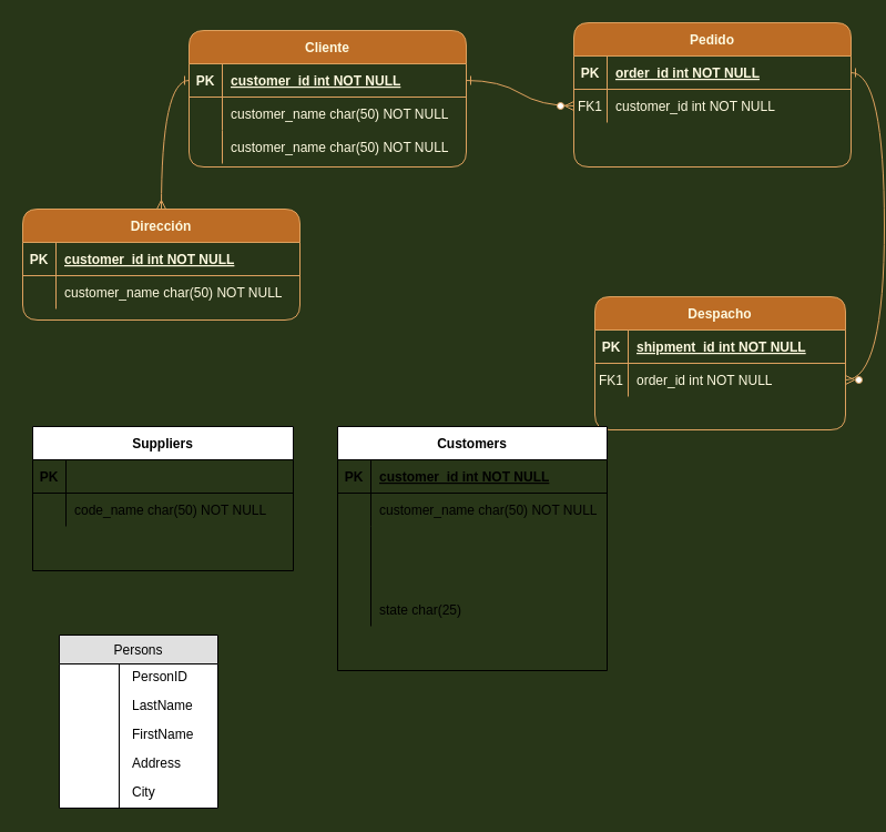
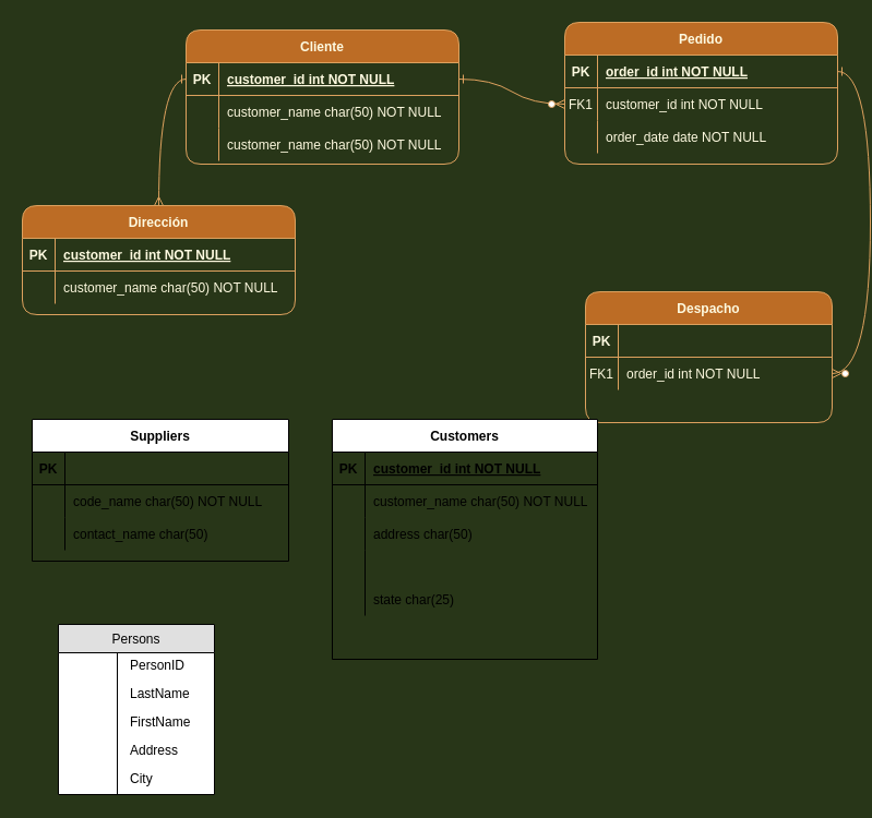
  <mxCell id="0" />
  <mxCell id="1" parent="0" />
  <mxCell id="2" value="" style="edgeStyle=entityRelationEdgeStyle;endArrow=ERzeroToMany;startArrow=ERone;endFill=1;startFill=0;labelBackgroundColor=#283618;strokeColor=#DDA15E;fontColor=#FEFAE0;curved=1;" parent="1" source="15" target="28" edge="1"><mxGeometry width="100" height="100" relative="1" as="geometry"><mxPoint x="677" y="577" as="sourcePoint" /><mxPoint x="777" y="477" as="targetPoint" /></mxGeometry></mxCell>
  <mxCell id="3" value="" style="edgeStyle=entityRelationEdgeStyle;endArrow=ERzeroToMany;startArrow=ERone;endFill=1;startFill=0;labelBackgroundColor=#283618;strokeColor=#DDA15E;fontColor=#FEFAE0;curved=1;" parent="1" source="25" target="9" edge="1"><mxGeometry width="100" height="100" relative="1" as="geometry"><mxPoint x="737" y="37" as="sourcePoint" /><mxPoint x="797" y="62" as="targetPoint" /></mxGeometry></mxCell>
  <mxCell id="4" style="edgeStyle=orthogonalEdgeStyle;curved=1;rounded=1;orthogonalLoop=1;jettySize=auto;html=1;strokeColor=#DDA15E;fillColor=#BC6C25;fontColor=#FEFAE0;startArrow=ERone;startFill=0;endArrow=ERmany;endFill=0;" parent="1" source="15" target="34" edge="1"><mxGeometry relative="1" as="geometry" /></mxCell>
  <mxCell id="5" value="Despacho" style="shape=table;startSize=30;container=1;collapsible=1;childLayout=tableLayout;fixedRows=1;rowLines=0;fontStyle=1;align=center;resizeLast=1;fillColor=#BC6C25;strokeColor=#DDA15E;fontColor=#FEFAE0;rounded=1;" parent="1" vertex="1"><mxGeometry x="536" y="267" width="226" height="120" as="geometry" /></mxCell>
  <mxCell id="6" value="" style="shape=partialRectangle;collapsible=0;dropTarget=0;pointerEvents=0;fillColor=none;points=[[0,0.5],[1,0.5]];portConstraint=eastwest;top=0;left=0;right=0;bottom=1;strokeColor=#DDA15E;fontColor=#FEFAE0;rounded=1;" parent="5" vertex="1"><mxGeometry y="30" width="226" height="30" as="geometry" /></mxCell>
  <mxCell id="7" value="PK" style="shape=partialRectangle;overflow=hidden;connectable=0;fillColor=none;top=0;left=0;bottom=0;right=0;fontStyle=1;strokeColor=#DDA15E;fontColor=#FEFAE0;rounded=1;" parent="6" vertex="1"><mxGeometry width="30" height="30" as="geometry" /></mxCell>
- <mxCell id="8" value="shipment_id int NOT NULL " style="shape=partialRectangle;overflow=hidden;connectable=0;fillColor=none;top=0;left=0;bottom=0;right=0;align=left;spacingLeft=6;fontStyle=5;strokeColor=#DDA15E;fontColor=#FEFAE0;rounded=1;" parent="6" vertex="1"><mxGeometry x="30" width="196" height="30" as="geometry" /></mxCell>
  <mxCell id="9" value="" style="shape=partialRectangle;collapsible=0;dropTarget=0;pointerEvents=0;fillColor=none;points=[[0,0.5],[1,0.5]];portConstraint=eastwest;top=0;left=0;right=0;bottom=0;strokeColor=#DDA15E;fontColor=#FEFAE0;rounded=1;" parent="5" vertex="1"><mxGeometry y="60" width="226" height="30" as="geometry" /></mxCell>
  <mxCell id="10" value="FK1" style="shape=partialRectangle;overflow=hidden;connectable=0;fillColor=none;top=0;left=0;bottom=0;right=0;strokeColor=#DDA15E;fontColor=#FEFAE0;rounded=1;" parent="9" vertex="1"><mxGeometry width="30" height="30" as="geometry" /></mxCell>
  <mxCell id="11" value="order_id int NOT NULL" style="shape=partialRectangle;overflow=hidden;connectable=0;fillColor=none;top=0;left=0;bottom=0;right=0;align=left;spacingLeft=6;strokeColor=#DDA15E;fontColor=#FEFAE0;rounded=1;" parent="9" vertex="1"><mxGeometry x="30" width="196" height="30" as="geometry" /></mxCell>
  <mxCell id="12" value="" style="shape=partialRectangle;collapsible=0;dropTarget=0;pointerEvents=0;fillColor=none;points=[[0,0.5],[1,0.5]];portConstraint=eastwest;top=0;left=0;right=0;bottom=0;strokeColor=#DDA15E;fontColor=#FEFAE0;rounded=1;" parent="5" vertex="1"><mxGeometry y="90" width="226" height="30" as="geometry" /></mxCell>
  <mxCell id="13" value="" style="shape=partialRectangle;overflow=hidden;connectable=0;fillColor=none;top=0;left=0;bottom=0;right=0;strokeColor=#DDA15E;fontColor=#FEFAE0;rounded=1;" parent="12" vertex="1"><mxGeometry width="30" height="30" as="geometry" /></mxCell>
  <mxCell id="14" value="Cliente" style="shape=table;startSize=30;container=1;collapsible=1;childLayout=tableLayout;fixedRows=1;rowLines=0;fontStyle=1;align=center;resizeLast=1;fillColor=#BC6C25;strokeColor=#DDA15E;fontColor=#FEFAE0;rounded=1;shadow=0;" parent="1" vertex="1"><mxGeometry x="170" y="27" width="250" height="123" as="geometry" /></mxCell>
  <mxCell id="15" value="" style="shape=partialRectangle;collapsible=0;dropTarget=0;pointerEvents=0;fillColor=none;points=[[0,0.5],[1,0.5]];portConstraint=eastwest;top=0;left=0;right=0;bottom=1;strokeColor=#DDA15E;fontColor=#FEFAE0;rounded=1;" parent="14" vertex="1"><mxGeometry y="30" width="250" height="30" as="geometry" /></mxCell>
  <mxCell id="16" value="PK" style="shape=partialRectangle;overflow=hidden;connectable=0;fillColor=none;top=0;left=0;bottom=0;right=0;fontStyle=1;strokeColor=#DDA15E;fontColor=#FEFAE0;rounded=1;" parent="15" vertex="1"><mxGeometry width="30" height="30" as="geometry" /></mxCell>
  <mxCell id="17" value="customer_id int NOT NULL " style="shape=partialRectangle;overflow=hidden;connectable=0;fillColor=none;top=0;left=0;bottom=0;right=0;align=left;spacingLeft=6;fontStyle=5;strokeColor=#DDA15E;fontColor=#FEFAE0;rounded=1;" parent="15" vertex="1"><mxGeometry x="30" width="220" height="30" as="geometry" /></mxCell>
  <mxCell id="18" value="" style="shape=partialRectangle;collapsible=0;dropTarget=0;pointerEvents=0;fillColor=none;points=[[0,0.5],[1,0.5]];portConstraint=eastwest;top=0;left=0;right=0;bottom=0;strokeColor=#DDA15E;fontColor=#FEFAE0;rounded=1;" parent="14" vertex="1"><mxGeometry y="60" width="250" height="30" as="geometry" /></mxCell>
  <mxCell id="19" value="" style="shape=partialRectangle;overflow=hidden;connectable=0;fillColor=none;top=0;left=0;bottom=0;right=0;strokeColor=#DDA15E;fontColor=#FEFAE0;rounded=1;" parent="18" vertex="1"><mxGeometry width="30" height="30" as="geometry" /></mxCell>
  <mxCell id="20" value="customer_name char(50) NOT NULL" style="shape=partialRectangle;overflow=hidden;connectable=0;fillColor=none;top=0;left=0;bottom=0;right=0;align=left;spacingLeft=6;strokeColor=#DDA15E;fontColor=#FEFAE0;rounded=1;" parent="18" vertex="1"><mxGeometry x="30" width="220" height="30" as="geometry" /></mxCell>
  <mxCell id="21" value="" style="shape=partialRectangle;collapsible=0;dropTarget=0;pointerEvents=0;fillColor=none;points=[[0,0.5],[1,0.5]];portConstraint=eastwest;top=0;left=0;right=0;bottom=0;strokeColor=#DDA15E;fontColor=#FEFAE0;rounded=1;" parent="14" vertex="1"><mxGeometry y="90" width="250" height="30" as="geometry" /></mxCell>
  <mxCell id="22" value="" style="shape=partialRectangle;overflow=hidden;connectable=0;fillColor=none;top=0;left=0;bottom=0;right=0;strokeColor=#DDA15E;fontColor=#FEFAE0;rounded=1;" parent="21" vertex="1"><mxGeometry width="30" height="30" as="geometry" /></mxCell>
  <mxCell id="23" value="customer_name char(50) NOT NULL" style="shape=partialRectangle;overflow=hidden;connectable=0;fillColor=none;top=0;left=0;bottom=0;right=0;align=left;spacingLeft=6;strokeColor=#DDA15E;fontColor=#FEFAE0;rounded=1;" parent="21" vertex="1"><mxGeometry x="30" width="220" height="30" as="geometry" /></mxCell>
  <mxCell id="24" value="Pedido" style="shape=table;startSize=30;container=1;collapsible=1;childLayout=tableLayout;fixedRows=1;rowLines=0;fontStyle=1;align=center;resizeLast=1;fillColor=#BC6C25;strokeColor=#DDA15E;fontColor=#FEFAE0;rounded=1;" parent="1" vertex="1"><mxGeometry x="517" y="20" width="250" height="130" as="geometry" /></mxCell>
  <mxCell id="25" value="" style="shape=partialRectangle;collapsible=0;dropTarget=0;pointerEvents=0;fillColor=none;points=[[0,0.5],[1,0.5]];portConstraint=eastwest;top=0;left=0;right=0;bottom=1;strokeColor=#DDA15E;fontColor=#FEFAE0;rounded=1;" parent="24" vertex="1"><mxGeometry y="30" width="250" height="30" as="geometry" /></mxCell>
  <mxCell id="26" value="PK" style="shape=partialRectangle;overflow=hidden;connectable=0;fillColor=none;top=0;left=0;bottom=0;right=0;fontStyle=1;strokeColor=#DDA15E;fontColor=#FEFAE0;rounded=1;" parent="25" vertex="1"><mxGeometry width="30" height="30" as="geometry" /></mxCell>
  <mxCell id="27" value="order_id int NOT NULL " style="shape=partialRectangle;overflow=hidden;connectable=0;fillColor=none;top=0;left=0;bottom=0;right=0;align=left;spacingLeft=6;fontStyle=5;strokeColor=#DDA15E;fontColor=#FEFAE0;rounded=1;" parent="25" vertex="1"><mxGeometry x="30" width="220" height="30" as="geometry" /></mxCell>
  <mxCell id="28" value="" style="shape=partialRectangle;collapsible=0;dropTarget=0;pointerEvents=0;fillColor=none;points=[[0,0.5],[1,0.5]];portConstraint=eastwest;top=0;left=0;right=0;bottom=0;strokeColor=#DDA15E;fontColor=#FEFAE0;rounded=1;" parent="24" vertex="1"><mxGeometry y="60" width="250" height="30" as="geometry" /></mxCell>
  <mxCell id="29" value="FK1" style="shape=partialRectangle;overflow=hidden;connectable=0;fillColor=none;top=0;left=0;bottom=0;right=0;strokeColor=#DDA15E;fontColor=#FEFAE0;rounded=1;" parent="28" vertex="1"><mxGeometry width="30" height="30" as="geometry" /></mxCell>
  <mxCell id="30" value="customer_id int NOT NULL" style="shape=partialRectangle;overflow=hidden;connectable=0;fillColor=none;top=0;left=0;bottom=0;right=0;align=left;spacingLeft=6;strokeColor=#DDA15E;fontColor=#FEFAE0;rounded=1;" parent="28" vertex="1"><mxGeometry x="30" width="220" height="30" as="geometry" /></mxCell>
  <mxCell id="31" value="" style="shape=partialRectangle;collapsible=0;dropTarget=0;pointerEvents=0;fillColor=none;points=[[0,0.5],[1,0.5]];portConstraint=eastwest;top=0;left=0;right=0;bottom=0;strokeColor=#DDA15E;fontColor=#FEFAE0;rounded=1;" parent="24" vertex="1"><mxGeometry y="90" width="250" height="30" as="geometry" /></mxCell>
  <mxCell id="32" value="" style="shape=partialRectangle;overflow=hidden;connectable=0;fillColor=none;top=0;left=0;bottom=0;right=0;strokeColor=#DDA15E;fontColor=#FEFAE0;rounded=1;" parent="31" vertex="1"><mxGeometry width="30" height="30" as="geometry" /></mxCell>
+ <mxCell id="33" value="order_date date NOT NULL" style="shape=partialRectangle;overflow=hidden;connectable=0;fillColor=none;top=0;left=0;bottom=0;right=0;align=left;spacingLeft=6;strokeColor=#DDA15E;fontColor=#FEFAE0;rounded=1;" parent="31" vertex="1"><mxGeometry x="30" width="220" height="30" as="geometry" /></mxCell>
  <mxCell id="34" value="Dirección" style="shape=table;startSize=30;container=1;collapsible=1;childLayout=tableLayout;fixedRows=1;rowLines=0;fontStyle=1;align=center;resizeLast=1;fillColor=#BC6C25;strokeColor=#DDA15E;fontColor=#FEFAE0;rounded=1;" parent="1" vertex="1"><mxGeometry x="20" y="188" width="250" height="100" as="geometry" /></mxCell>
  <mxCell id="35" value="" style="shape=partialRectangle;collapsible=0;dropTarget=0;pointerEvents=0;fillColor=none;points=[[0,0.5],[1,0.5]];portConstraint=eastwest;top=0;left=0;right=0;bottom=1;strokeColor=#DDA15E;fontColor=#FEFAE0;rounded=1;" parent="34" vertex="1"><mxGeometry y="30" width="250" height="30" as="geometry" /></mxCell>
  <mxCell id="36" value="PK" style="shape=partialRectangle;overflow=hidden;connectable=0;fillColor=none;top=0;left=0;bottom=0;right=0;fontStyle=1;strokeColor=#DDA15E;fontColor=#FEFAE0;rounded=1;" parent="35" vertex="1"><mxGeometry width="30" height="30" as="geometry" /></mxCell>
  <mxCell id="37" value="customer_id int NOT NULL " style="shape=partialRectangle;overflow=hidden;connectable=0;fillColor=none;top=0;left=0;bottom=0;right=0;align=left;spacingLeft=6;fontStyle=5;strokeColor=#DDA15E;fontColor=#FEFAE0;rounded=1;" parent="35" vertex="1"><mxGeometry x="30" width="220" height="30" as="geometry" /></mxCell>
  <mxCell id="38" value="" style="shape=partialRectangle;collapsible=0;dropTarget=0;pointerEvents=0;fillColor=none;points=[[0,0.5],[1,0.5]];portConstraint=eastwest;top=0;left=0;right=0;bottom=0;strokeColor=#DDA15E;fontColor=#FEFAE0;rounded=1;" parent="34" vertex="1"><mxGeometry y="60" width="250" height="30" as="geometry" /></mxCell>
  <mxCell id="39" value="" style="shape=partialRectangle;overflow=hidden;connectable=0;fillColor=none;top=0;left=0;bottom=0;right=0;strokeColor=#DDA15E;fontColor=#FEFAE0;rounded=1;" parent="38" vertex="1"><mxGeometry width="30" height="30" as="geometry" /></mxCell>
  <mxCell id="40" value="customer_name char(50) NOT NULL" style="shape=partialRectangle;overflow=hidden;connectable=0;fillColor=none;top=0;left=0;bottom=0;right=0;align=left;spacingLeft=6;strokeColor=#DDA15E;fontColor=#FEFAE0;rounded=1;" parent="38" vertex="1"><mxGeometry x="30" width="220" height="30" as="geometry" /></mxCell>
  <mxCell id="41" value="Suppliers" style="shape=table;startSize=30;container=1;collapsible=1;childLayout=tableLayout;fixedRows=1;rowLines=0;fontStyle=1;align=center;resizeLast=1;" parent="1" vertex="1"><mxGeometry x="29" y="384" width="235" height="130" as="geometry" /></mxCell>
  <mxCell id="42" value="" style="shape=partialRectangle;collapsible=0;dropTarget=0;pointerEvents=0;fillColor=none;points=[[0,0.5],[1,0.5]];portConstraint=eastwest;top=0;left=0;right=0;bottom=1;" parent="41" vertex="1"><mxGeometry y="30" width="235" height="30" as="geometry" /></mxCell>
  <mxCell id="43" value="PK" style="shape=partialRectangle;overflow=hidden;connectable=0;fillColor=none;top=0;left=0;bottom=0;right=0;fontStyle=1;" parent="42" vertex="1"><mxGeometry width="30" height="30" as="geometry" /></mxCell>
  <mxCell id="44" value="" style="shape=partialRectangle;collapsible=0;dropTarget=0;pointerEvents=0;fillColor=none;points=[[0,0.5],[1,0.5]];portConstraint=eastwest;top=0;left=0;right=0;bottom=0;" parent="41" vertex="1"><mxGeometry y="60" width="235" height="30" as="geometry" /></mxCell>
  <mxCell id="45" value="" style="shape=partialRectangle;overflow=hidden;connectable=0;fillColor=none;top=0;left=0;bottom=0;right=0;" parent="44" vertex="1"><mxGeometry width="30" height="30" as="geometry" /></mxCell>
  <mxCell id="46" value="code_name char(50) NOT NULL" style="shape=partialRectangle;overflow=hidden;connectable=0;fillColor=none;top=0;left=0;bottom=0;right=0;align=left;spacingLeft=6;" parent="44" vertex="1"><mxGeometry x="30" width="205" height="30" as="geometry" /></mxCell>
  <mxCell id="47" value="" style="shape=partialRectangle;collapsible=0;dropTarget=0;pointerEvents=0;fillColor=none;points=[[0,0.5],[1,0.5]];portConstraint=eastwest;top=0;left=0;right=0;bottom=0;" parent="41" vertex="1"><mxGeometry y="90" width="235" height="30" as="geometry" /></mxCell>
  <mxCell id="48" value="" style="shape=partialRectangle;overflow=hidden;connectable=0;fillColor=none;top=0;left=0;bottom=0;right=0;" parent="47" vertex="1"><mxGeometry width="30" height="30" as="geometry" /></mxCell>
+ <mxCell id="49" value="contact_name char(50)" style="shape=partialRectangle;overflow=hidden;connectable=0;fillColor=none;top=0;left=0;bottom=0;right=0;align=left;spacingLeft=6;" parent="47" vertex="1"><mxGeometry x="30" width="205" height="30" as="geometry" /></mxCell>
  <mxCell id="50" value="Customers" style="shape=table;startSize=30;container=1;collapsible=1;childLayout=tableLayout;fixedRows=1;rowLines=0;fontStyle=1;align=center;resizeLast=1;" parent="1" vertex="1"><mxGeometry x="304" y="384" width="243" height="220" as="geometry" /></mxCell>
  <mxCell id="51" value="" style="shape=partialRectangle;collapsible=0;dropTarget=0;pointerEvents=0;fillColor=none;points=[[0,0.5],[1,0.5]];portConstraint=eastwest;top=0;left=0;right=0;bottom=1;" parent="50" vertex="1"><mxGeometry y="30" width="243" height="30" as="geometry" /></mxCell>
  <mxCell id="52" value="PK" style="shape=partialRectangle;overflow=hidden;connectable=0;fillColor=none;top=0;left=0;bottom=0;right=0;fontStyle=1;" parent="51" vertex="1"><mxGeometry width="30" height="30" as="geometry" /></mxCell>
  <mxCell id="53" value="customer_id int NOT NULL " style="shape=partialRectangle;overflow=hidden;connectable=0;fillColor=none;top=0;left=0;bottom=0;right=0;align=left;spacingLeft=6;fontStyle=5;" parent="51" vertex="1"><mxGeometry x="30" width="213" height="30" as="geometry" /></mxCell>
  <mxCell id="54" value="" style="shape=partialRectangle;collapsible=0;dropTarget=0;pointerEvents=0;fillColor=none;points=[[0,0.5],[1,0.5]];portConstraint=eastwest;top=0;left=0;right=0;bottom=0;" parent="50" vertex="1"><mxGeometry y="60" width="243" height="30" as="geometry" /></mxCell>
  <mxCell id="55" value="" style="shape=partialRectangle;overflow=hidden;connectable=0;fillColor=none;top=0;left=0;bottom=0;right=0;" parent="54" vertex="1"><mxGeometry width="30" height="30" as="geometry" /></mxCell>
  <mxCell id="56" value="customer_name char(50) NOT NULL" style="shape=partialRectangle;overflow=hidden;connectable=0;fillColor=none;top=0;left=0;bottom=0;right=0;align=left;spacingLeft=6;" parent="54" vertex="1"><mxGeometry x="30" width="213" height="30" as="geometry" /></mxCell>
  <mxCell id="57" value="" style="shape=partialRectangle;collapsible=0;dropTarget=0;pointerEvents=0;fillColor=none;points=[[0,0.5],[1,0.5]];portConstraint=eastwest;top=0;left=0;right=0;bottom=0;" parent="50" vertex="1"><mxGeometry y="90" width="243" height="30" as="geometry" /></mxCell>
  <mxCell id="58" value="" style="shape=partialRectangle;overflow=hidden;connectable=0;fillColor=none;top=0;left=0;bottom=0;right=0;" parent="57" vertex="1"><mxGeometry width="30" height="30" as="geometry" /></mxCell>
+ <mxCell id="59" value="address char(50)" style="shape=partialRectangle;overflow=hidden;connectable=0;fillColor=none;top=0;left=0;bottom=0;right=0;align=left;spacingLeft=6;" parent="57" vertex="1"><mxGeometry x="30" width="213" height="30" as="geometry" /></mxCell>
  <mxCell id="60" value="" style="shape=partialRectangle;collapsible=0;dropTarget=0;pointerEvents=0;fillColor=none;points=[[0,0.5],[1,0.5]];portConstraint=eastwest;top=0;left=0;right=0;bottom=0;" parent="50" vertex="1"><mxGeometry y="120" width="243" height="30" as="geometry" /></mxCell>
  <mxCell id="61" value="" style="shape=partialRectangle;overflow=hidden;connectable=0;fillColor=none;top=0;left=0;bottom=0;right=0;" parent="60" vertex="1"><mxGeometry width="30" height="30" as="geometry" /></mxCell>
  <mxCell id="62" value="" style="shape=partialRectangle;collapsible=0;dropTarget=0;pointerEvents=0;fillColor=none;points=[[0,0.5],[1,0.5]];portConstraint=eastwest;top=0;left=0;right=0;bottom=0;" parent="50" vertex="1"><mxGeometry y="150" width="243" height="30" as="geometry" /></mxCell>
  <mxCell id="63" value="" style="shape=partialRectangle;overflow=hidden;connectable=0;fillColor=none;top=0;left=0;bottom=0;right=0;" parent="62" vertex="1"><mxGeometry width="30" height="30" as="geometry" /></mxCell>
  <mxCell id="64" value="state char(25)" style="shape=partialRectangle;overflow=hidden;connectable=0;fillColor=none;top=0;left=0;bottom=0;right=0;align=left;spacingLeft=6;" parent="62" vertex="1"><mxGeometry x="30" width="213" height="30" as="geometry" /></mxCell>
  <mxCell id="65" value="" style="shape=partialRectangle;collapsible=0;dropTarget=0;pointerEvents=0;fillColor=none;points=[[0,0.5],[1,0.5]];portConstraint=eastwest;top=0;left=0;right=0;bottom=0;" parent="50" vertex="1"><mxGeometry y="180" width="243" height="30" as="geometry" /></mxCell>
  <mxCell id="66" value="" style="shape=partialRectangle;overflow=hidden;connectable=0;fillColor=none;top=0;left=0;bottom=0;right=0;" parent="65" vertex="1"><mxGeometry width="30" height="30" as="geometry" /></mxCell>
  <mxCell id="67" value="Persons" style="swimlane;fontStyle=0;childLayout=stackLayout;horizontal=1;startSize=26;fillColor=#e0e0e0;horizontalStack=0;resizeParent=1;resizeLast=0;collapsible=1;marginBottom=0;swimlaneFillColor=#ffffff;align=center;cloneable=1;" vertex="1" parent="1"><mxGeometry x="53" y="572" width="143" height="156" as="geometry" /></mxCell>
  <mxCell id="68" value="PersonID" style="shape=partialRectangle;top=0;left=0;right=0;bottom=0;align=left;verticalAlign=top;spacingTop=-2;fillColor=none;spacingLeft=64;spacingRight=4;overflow=hidden;rotatable=0;points=[[0,0.5],[1,0.5]];portConstraint=eastwest;dropTarget=0;" vertex="1" parent="67"><mxGeometry y="26" width="143" height="26" as="geometry" /></mxCell>
  <mxCell id="69" value="" style="shape=partialRectangle;top=0;left=0;bottom=0;fillColor=none;align=left;verticalAlign=middle;spacingLeft=4;spacingRight=4;overflow=hidden;rotatable=180;points=[];portConstraint=eastwest;part=1;" vertex="1" connectable="0" parent="68"><mxGeometry width="54" height="26" as="geometry" /></mxCell>
  <mxCell id="70" value="LastName" style="shape=partialRectangle;top=0;left=0;right=0;bottom=0;align=left;verticalAlign=top;spacingTop=-2;fillColor=none;spacingLeft=64;spacingRight=4;overflow=hidden;rotatable=0;points=[[0,0.5],[1,0.5]];portConstraint=eastwest;dropTarget=0;" vertex="1" parent="67"><mxGeometry y="52" width="143" height="26" as="geometry" /></mxCell>
  <mxCell id="71" value="" style="shape=partialRectangle;top=0;left=0;bottom=0;fillColor=none;align=left;verticalAlign=middle;spacingLeft=4;spacingRight=4;overflow=hidden;rotatable=180;points=[];portConstraint=eastwest;part=1;" vertex="1" connectable="0" parent="70"><mxGeometry width="54" height="26" as="geometry" /></mxCell>
  <mxCell id="72" value="FirstName" style="shape=partialRectangle;top=0;left=0;right=0;bottom=0;align=left;verticalAlign=top;spacingTop=-2;fillColor=none;spacingLeft=64;spacingRight=4;overflow=hidden;rotatable=0;points=[[0,0.5],[1,0.5]];portConstraint=eastwest;dropTarget=0;" vertex="1" parent="67"><mxGeometry y="78" width="143" height="26" as="geometry" /></mxCell>
  <mxCell id="73" value="" style="shape=partialRectangle;top=0;left=0;bottom=0;fillColor=none;align=left;verticalAlign=middle;spacingLeft=4;spacingRight=4;overflow=hidden;rotatable=180;points=[];portConstraint=eastwest;part=1;" vertex="1" connectable="0" parent="72"><mxGeometry width="54" height="26" as="geometry" /></mxCell>
  <mxCell id="74" value="Address" style="shape=partialRectangle;top=0;left=0;right=0;bottom=0;align=left;verticalAlign=top;spacingTop=-2;fillColor=none;spacingLeft=64;spacingRight=4;overflow=hidden;rotatable=0;points=[[0,0.5],[1,0.5]];portConstraint=eastwest;dropTarget=0;" vertex="1" parent="67"><mxGeometry y="104" width="143" height="26" as="geometry" /></mxCell>
  <mxCell id="75" value="" style="shape=partialRectangle;top=0;left=0;bottom=0;fillColor=none;align=left;verticalAlign=middle;spacingLeft=4;spacingRight=4;overflow=hidden;rotatable=180;points=[];portConstraint=eastwest;part=1;" vertex="1" connectable="0" parent="74"><mxGeometry width="54" height="26" as="geometry" /></mxCell>
  <mxCell id="76" value="City" style="shape=partialRectangle;top=0;left=0;right=0;bottom=0;align=left;verticalAlign=top;spacingTop=-2;fillColor=none;spacingLeft=64;spacingRight=4;overflow=hidden;rotatable=0;points=[[0,0.5],[1,0.5]];portConstraint=eastwest;dropTarget=0;" vertex="1" parent="67"><mxGeometry y="130" width="143" height="26" as="geometry" /></mxCell>
  <mxCell id="77" value="" style="shape=partialRectangle;top=0;left=0;bottom=0;fillColor=none;align=left;verticalAlign=middle;spacingLeft=4;spacingRight=4;overflow=hidden;rotatable=180;points=[];portConstraint=eastwest;part=1;" vertex="1" connectable="0" parent="76"><mxGeometry width="54" height="26" as="geometry" /></mxCell>
